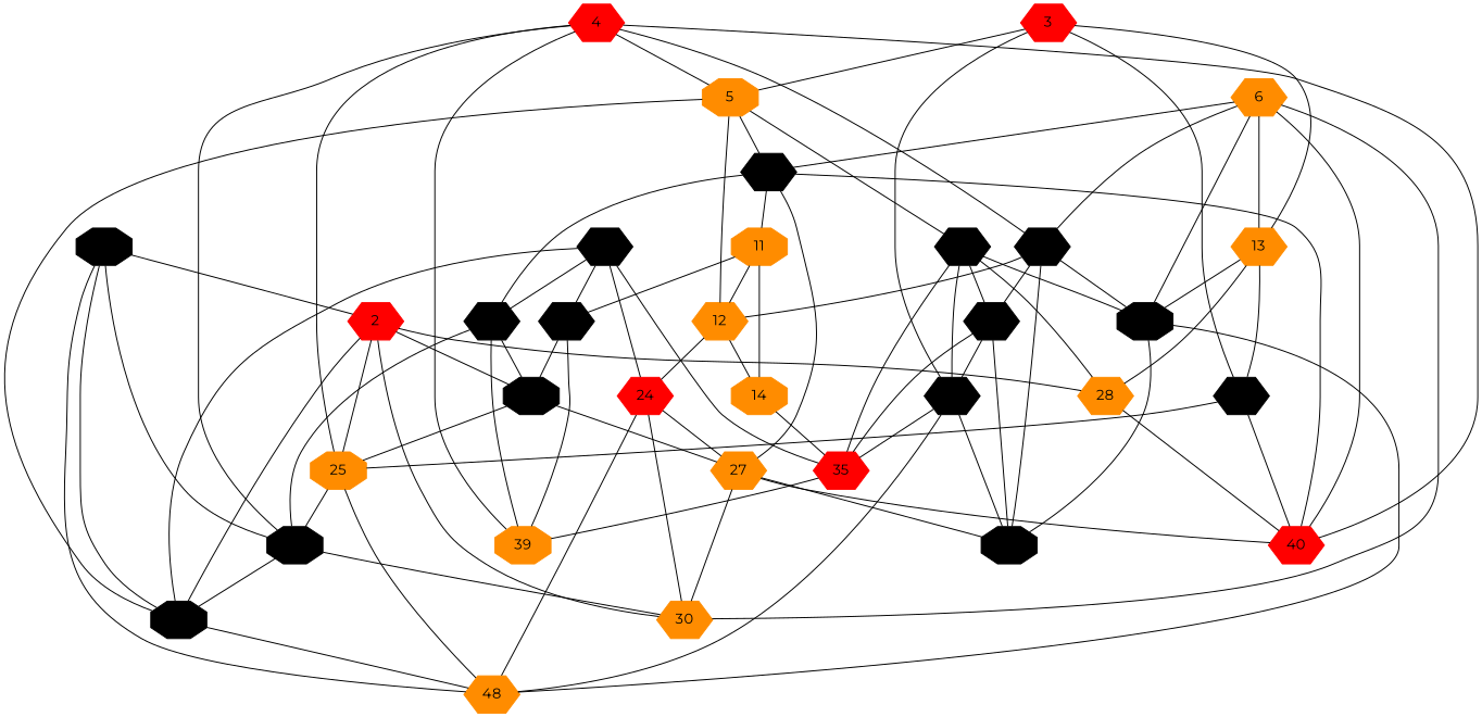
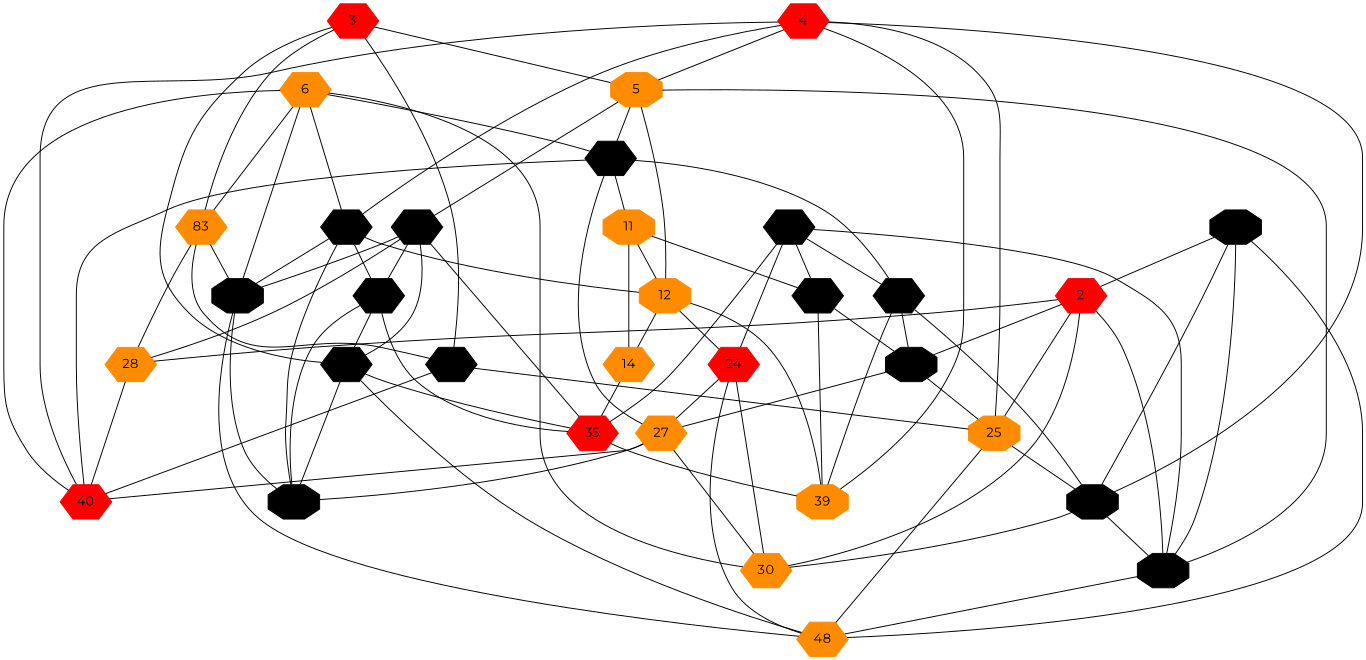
  graph {
    fontname=Montserrat
    node [color=black fontname=Montserrat shape=hexagon style=filled]
    edge [fontname=Montserrat]
    2 [color=red super="+33"]
    38 [shape=octagon super="+49"]
    20 [shape=octagon super="+36"]
    25 [color=darkorange shape=octagon super="+43"]
    28 [color=darkorange super="+32"]
    30 [color=darkorange super="+41"]
    1 [shape=octagon]
    26 [shape=octagon super="+58"]
    48 [color=darkorange super="+57"]
    27 [color=darkorange super="+31"]
    40 [color=red super="+55"]
    5 [color=darkorange shape=octagon super="+50"]
    9 [super="+47"]
    10 [super="+42"]
-   12 [color=darkorange super="+46"]
+   12 [color=darkorange shape=octagon super="+46"]
    3 [color=red]
-   13 [color=darkorange super="+53"]
+   13 [color=darkorange super="+53" label=83]
    15
    22 [super="+60"]
    34 [shape=octagon super="+54"]
    45 [shape=octagon super="+56"]
    35 [color=red super="+52"]
    4 [color=red super="+21"]
    7 [super="+16"]
    39 [color=darkorange shape=octagon super="+61"]
    19 [super="+44"]
    18 [super="+59"]
    11 [color=darkorange shape=octagon super="+37"]
-   14 [color=darkorange shape=octagon]
+   14 [color=darkorange]
    6 [color=darkorange super="+23"]
    24 [color=red super="+51"]
    8 [super="+29"]
    17
    2 -- 38
    2 -- 20
    2 -- 25
    2 -- 28
    2 -- 30
    38 -- 48
    20 -- 25
    20 -- 27
    25 -- 26
    25 -- 48
    28 -- 40
    1 -- 2
    1 -- 38
    1 -- 26
    1 -- 48
    26 -- 38
    26 -- 30
    27 -- 30
    27 -- 40
    27 -- 45
    5 -- 38
    5 -- 9
    5 -- 10
    5 -- 12
    9 -- 27
    9 -- 40
    9 -- 18
    9 -- 11
    10 -- 28
    10 -- 22
    10 -- 34
    10 -- 35
    10 -- 19
+   12 -- 39
    12 -- 14
    12 -- 24
    3 -- 5
    3 -- 13
    3 -- 15
    3 -- 22
    13 -- 28 [weight=2]
    13 -- 15
    13 -- 34
    15 -- 25
    15 -- 40
    22 -- 48
    22 -- 45
    22 -- 35
    34 -- 48
    34 -- 45
    35 -- 39
    4 -- 25
    4 -- 26
    4 -- 40
    4 -- 5
    4 -- 7
    4 -- 39
    7 -- 12
    7 -- 34
    7 -- 45
    7 -- 19
    19 -- 22
    19 -- 45 [weight=2]
    19 -- 35
    18 -- 20 [weight=2]
    18 -- 26
    18 -- 39
    11 -- 12 [weight=2]
    11 -- 14
    11 -- 17
    14 -- 35
    6 -- 30
    6 -- 40
    6 -- 9
    6 -- 13
    6 -- 34
    6 -- 7
    24 -- 30
    24 -- 48
    24 -- 27
    8 -- 38
    8 -- 35
    8 -- 18
    8 -- 24 [weight=2]
    8 -- 17
    17 -- 20
    17 -- 39
  }
